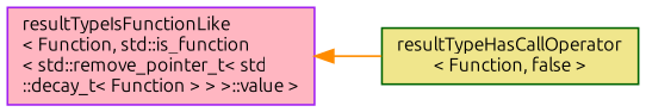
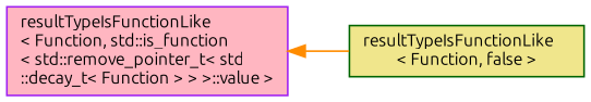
  digraph {
    rankdir=LR
    fontname=Ubuntu
    node [fontname=Ubuntu fontsize=10 shape=box style=filled]
-   n1 [color=darkgreen fillcolor=khaki fontcolor=black height=0.2 label="resultTypeHasCallOperator\l\< Function, false \>" width=0.4]
+   n1 [color=darkgreen fillcolor=khaki fontcolor=black height=0.2 label="resultTypeIsFunctionLike\l\< Function, false \>" width=0.4]
    n2 [color=purple fillcolor=lightpink height=0.2 label="resultTypeIsFunctionLike\l\< Function, std::is_function\l\< std::remove_pointer_t\< std\l::decay_t\< Function \> \> \>::value \>" width=0.4]
    n2 -> n1 [color=darkorange dir=back fontname=Ubuntu fontsize=10 labelfontname=Helvetica labelfontsize=10 style=solid]
  }
